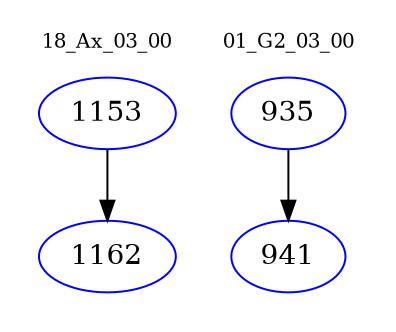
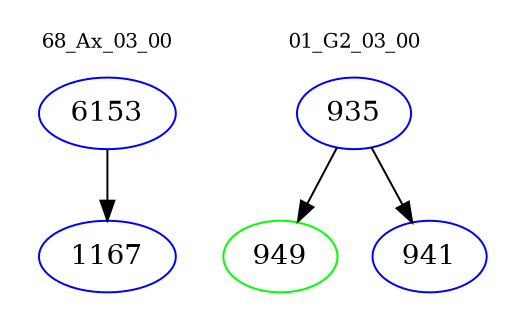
  digraph {
    node [color=blue]
    edge [color=black]
-   n1 [label=1153]
-   n2 [label=1162]
+   n1 [label=6153]
+   n2 [label=1167]
    n3 [label=935]
+   n4 [color=green label=949]
    n5 [label=941]
    subgraph cluster_1 {
      color=white
      fontsize=10
-     label="18_Ax_03_00"
+     label="68_Ax_03_00"
      n1
      n2
    }
    subgraph cluster_2 {
      color=white
      fontsize=10
      label="01_G2_03_00"
      n3
+     n4
      n5
    }
    n1 -> n2
+   n3 -> n4
    n3 -> n5
  }
